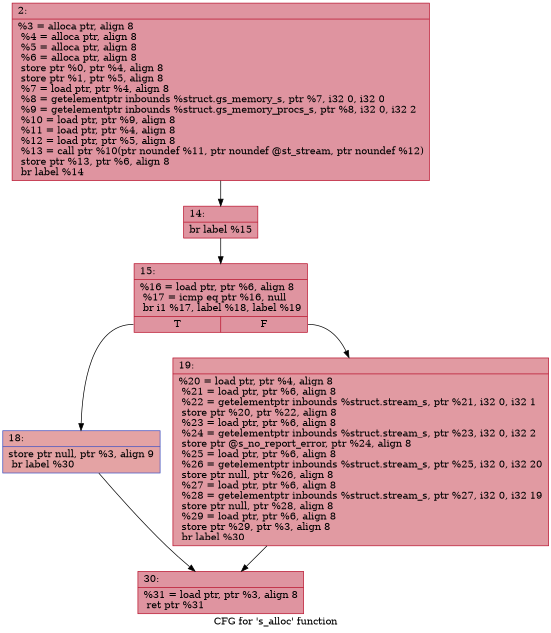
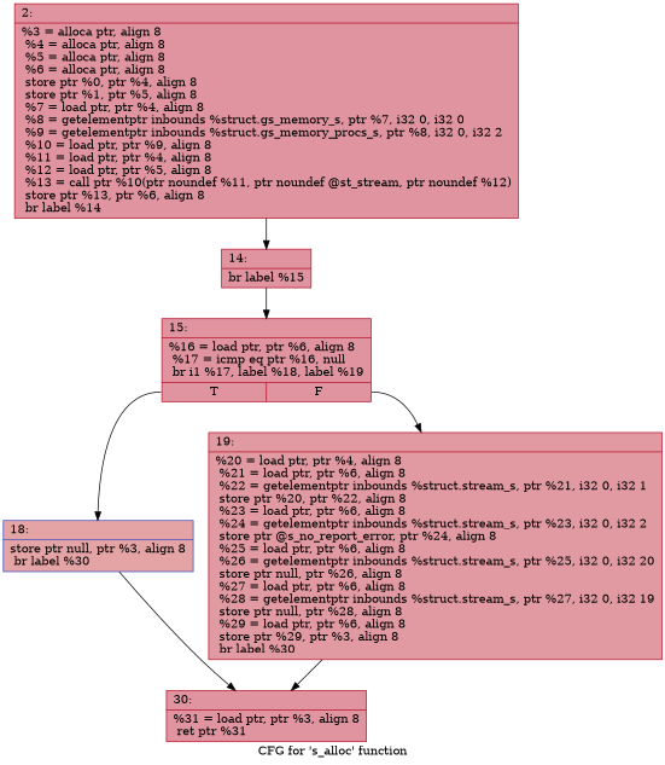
  digraph {
    label="CFG for 's_alloc' function"
    fontname="DejaVu Serif"
    node [color="#b70d28ff" fillcolor="#b70d2870" fontname="DejaVu Serif" shape=record style=filled]
    edge [fontname="DejaVu Serif"]
    n1 [label="{2:\l|  %3 = alloca ptr, align 8\l  %4 = alloca ptr, align 8\l  %5 = alloca ptr, align 8\l  %6 = alloca ptr, align 8\l  store ptr %0, ptr %4, align 8\l  store ptr %1, ptr %5, align 8\l  %7 = load ptr, ptr %4, align 8\l  %8 = getelementptr inbounds %struct.gs_memory_s, ptr %7, i32 0, i32 0\l  %9 = getelementptr inbounds %struct.gs_memory_procs_s, ptr %8, i32 0, i32 2\l  %10 = load ptr, ptr %9, align 8\l  %11 = load ptr, ptr %4, align 8\l  %12 = load ptr, ptr %5, align 8\l  %13 = call ptr %10(ptr noundef %11, ptr noundef @st_stream, ptr noundef %12)\l  store ptr %13, ptr %6, align 8\l  br label %14\l}"]
    n2 [label="{14:\l|  br label %15\l}"]
    n3 [label="{15:\l|  %16 = load ptr, ptr %6, align 8\l  %17 = icmp eq ptr %16, null\l  br i1 %17, label %18, label %19\l|{<s0>T|<s1>F}}"]
-   n4 [color="#3d50c3ff" fillcolor="#c32e3170" label="{18:\l|  store ptr null, ptr %3, align 9\l  br label %30\l}"]
+   n4 [color="#3d50c3ff" fillcolor="#c32e3170" label="{18:\l|  store ptr null, ptr %3, align 8\l  br label %30\l}"]
    n5 [fillcolor="#bb1b2c70" label="{19:\l|  %20 = load ptr, ptr %4, align 8\l  %21 = load ptr, ptr %6, align 8\l  %22 = getelementptr inbounds %struct.stream_s, ptr %21, i32 0, i32 1\l  store ptr %20, ptr %22, align 8\l  %23 = load ptr, ptr %6, align 8\l  %24 = getelementptr inbounds %struct.stream_s, ptr %23, i32 0, i32 2\l  store ptr @s_no_report_error, ptr %24, align 8\l  %25 = load ptr, ptr %6, align 8\l  %26 = getelementptr inbounds %struct.stream_s, ptr %25, i32 0, i32 20\l  store ptr null, ptr %26, align 8\l  %27 = load ptr, ptr %6, align 8\l  %28 = getelementptr inbounds %struct.stream_s, ptr %27, i32 0, i32 19\l  store ptr null, ptr %28, align 8\l  %29 = load ptr, ptr %6, align 8\l  store ptr %29, ptr %3, align 8\l  br label %30\l}"]
    n6 [label="{30:\l|  %31 = load ptr, ptr %3, align 8\l  ret ptr %31\l}"]
    n1 -> n2
    n2 -> n3
    n3 -> n4 [tailport=s0]
    n3 -> n5 [tailport=s1]
    n4 -> n6
    n5 -> n6
  }
